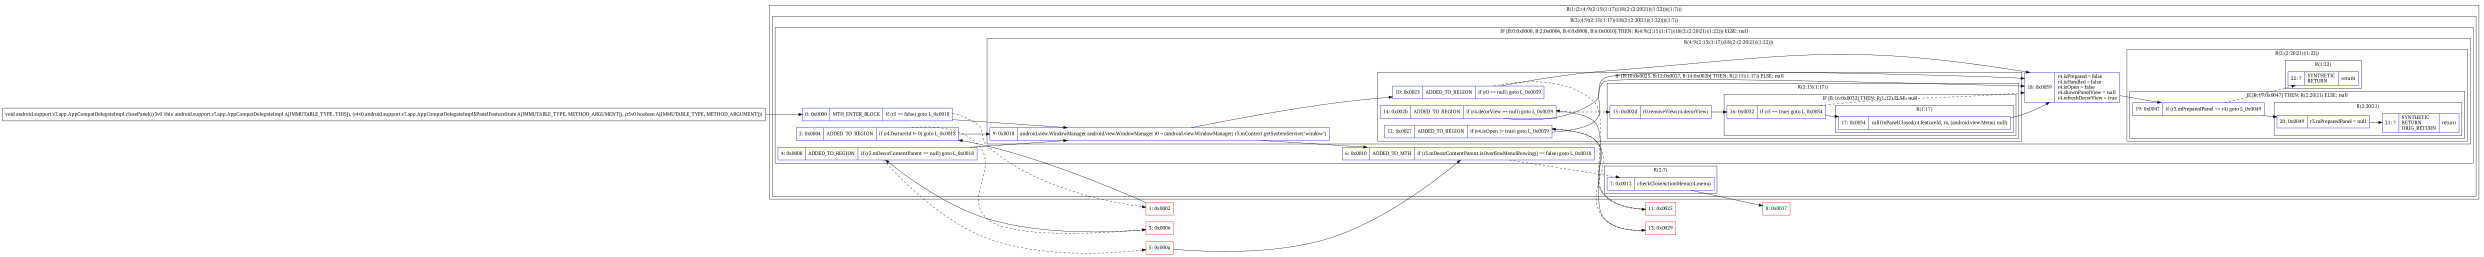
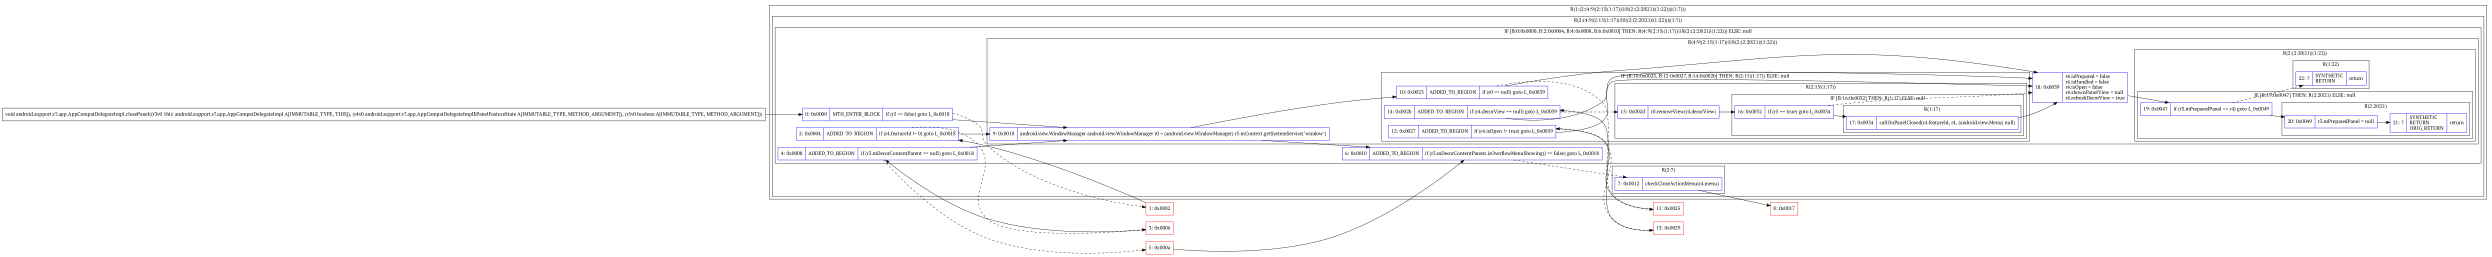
  digraph {
    fontname="PT Serif"
    rankdir=LR
    node [color=blue fontname="PT Serif" shape=record]
    edge [fontname="PT Serif"]
    n1 [label="{17\:\ 0x0034|callOnPanelClosed(r4.featureId, r4, (android.view.Menu) null)\l}"]
    n2 [label="{16\:\ 0x0032|if (r5 == true) goto L_0x0034\l}"]
    n3 [label="{15\:\ 0x002d|r0.removeView(r4.decorView)\l}"]
    n4 [label="{10\:\ 0x0023|ADDED_TO_REGION\l|if (r0 == null) goto L_0x0039\l}"]
    n5 [label="{12\:\ 0x0027|ADDED_TO_REGION\l|if (r4.isOpen != true) goto L_0x0039\l}"]
    n6 [label="{14\:\ 0x002b|ADDED_TO_REGION\l|if (r4.decorView == null) goto L_0x0039\l}"]
    n7 [label="{20\:\ 0x0049|r3.mPreparedPanel = null\l}"]
    n8 [label="{21\:\ ?|SYNTHETIC\lRETURN\lORIG_RETURN\l|return\l}"]
    n9 [label="{19\:\ 0x0047|if (r3.mPreparedPanel == r4) goto L_0x0049\l}"]
    n10 [label="{22\:\ ?|SYNTHETIC\lRETURN\l|return\l}"]
    n11 [label="{9\:\ 0x0018|android.view.WindowManager android.view.WindowManager r0 = (android.view.WindowManager) r3.mContext.getSystemService(\"window\")\l}"]
    n12 [label="{18\:\ 0x0039|r4.isPrepared = false\lr4.isHandled = false\lr4.isOpen = false\lr4.shownPanelView = null\lr4.refreshDecorView = true\l}"]
    n13 [label="{0\:\ 0x0000|MTH_ENTER_BLOCK\l|if (r5 == false) goto L_0x0018\l}"]
    n14 [label="{2\:\ 0x0004|ADDED_TO_REGION\l|if (r4.featureId != 0) goto L_0x0018\l}"]
    n15 [label="{4\:\ 0x0008|ADDED_TO_REGION\l|if (r3.mDecorContentParent == null) goto L_0x0018\l}"]
-   n16 [label="{6\:\ 0x0010|ADDED_TO_MTH\l|if (r3.mDecorContentParent.isOverflowMenuShowing() == false) goto L_0x0018\l}"]
+   n16 [label="{6\:\ 0x0010|ADDED_TO_REGION\l|if (r3.mDecorContentParent.isOverflowMenuShowing() == false) goto L_0x0018\l}"]
    n17 [label="{7\:\ 0x0012|checkCloseActionMenu(r4.menu)\l}"]
    n18 [color=red label="{11\:\ 0x0025}"]
    n19 [color=red label="{13\:\ 0x0029}"]
    n20 [color=red label="{1\:\ 0x0002}"]
    n21 [color=red label="{3\:\ 0x0006}"]
    n22 [color=red label="{5\:\ 0x000a}"]
    n23 [color=red label="{8\:\ 0x0017}"]
    n24 [label="{void android.support.v7.app.AppCompatDelegateImpl.closePanel((r3v0 'this' android.support.v7.app.AppCompatDelegateImpl A[IMMUTABLE_TYPE, THIS]), (r4v0 android.support.v7.app.AppCompatDelegateImpl$PanelFeatureState A[IMMUTABLE_TYPE, METHOD_ARGUMENT]), (r5v0 boolean A[IMMUTABLE_TYPE, METHOD_ARGUMENT])) }" color=""]
    subgraph cluster_1 {
      label="R(1:(2:(4:9|(2:15|(1:17))|18|(2:(2:20|21)|(1:22)))|(1:7)))"
      subgraph cluster_2 {
        label="R(2:(4:9|(2:15|(1:17))|18|(2:(2:20|21)|(1:22)))|(1:7))"
        subgraph cluster_3 {
          label="IF [B:0:0x0000, B:2:0x0004, B:4:0x0008, B:6:0x0010] THEN: R(4:9|(2:15|(1:17))|18|(2:(2:20|21)|(1:22))) ELSE: null"
          n13
          n14
          n15
          n16
          subgraph cluster_4 {
            label="R(4:9|(2:15|(1:17))|18|(2:(2:20|21)|(1:22)))"
            n11
            n12
            subgraph cluster_5 {
              label="IF [B:10:0x0023, B:12:0x0027, B:14:0x002b] THEN: R(2:15|(1:17)) ELSE: null"
              n4
              n5
              n6
              subgraph cluster_6 {
                label="R(2:15|(1:17))"
                n3
                subgraph cluster_7 {
                  label="IF [B:16:0x0032] THEN: R(1:17) ELSE: null"
                  n2
                  subgraph cluster_8 {
                    label="R(1:17)"
                    n1
                  }
                }
              }
            }
            subgraph cluster_9 {
              label="R(2:(2:20|21)|(1:22))"
              subgraph cluster_10 {
                label="IF [B:19:0x0047] THEN: R(2:20|21) ELSE: null"
                n9
                subgraph cluster_11 {
                  label="R(2:20|21)"
                  n7
                  n8
                }
              }
              subgraph cluster_12 {
                label="R(1:22)"
                n10
              }
            }
          }
        }
        subgraph cluster_13 {
          label="R(2:7)"
          n17
        }
      }
    }
    n1 -> n12
    n2 -> n1
    n2 -> n12 [style=dashed]
    n3 -> n2
    n4 -> n12
    n4 -> n18 [style=dashed]
    n5 -> n12
    n5 -> n19 [style=dashed]
    n6 -> n3 [style=dashed]
    n6 -> n12
    n7 -> n8
    n9 -> n7
    n9 -> n10 [style=dashed]
    n11 -> n4
    n11 -> n16
    n12 -> n9
    n13 -> n11
    n13 -> n20 [style=dashed]
    n14 -> n11
    n14 -> n21 [style=dashed]
    n15 -> n11
    n15 -> n22 [style=dashed]
    n16 -> n17 [style=dashed]
    n17 -> n23
    n18 -> n5
    n19 -> n6
    n20 -> n14
    n21 -> n15
    n22 -> n16
    n24 -> n13
  }
